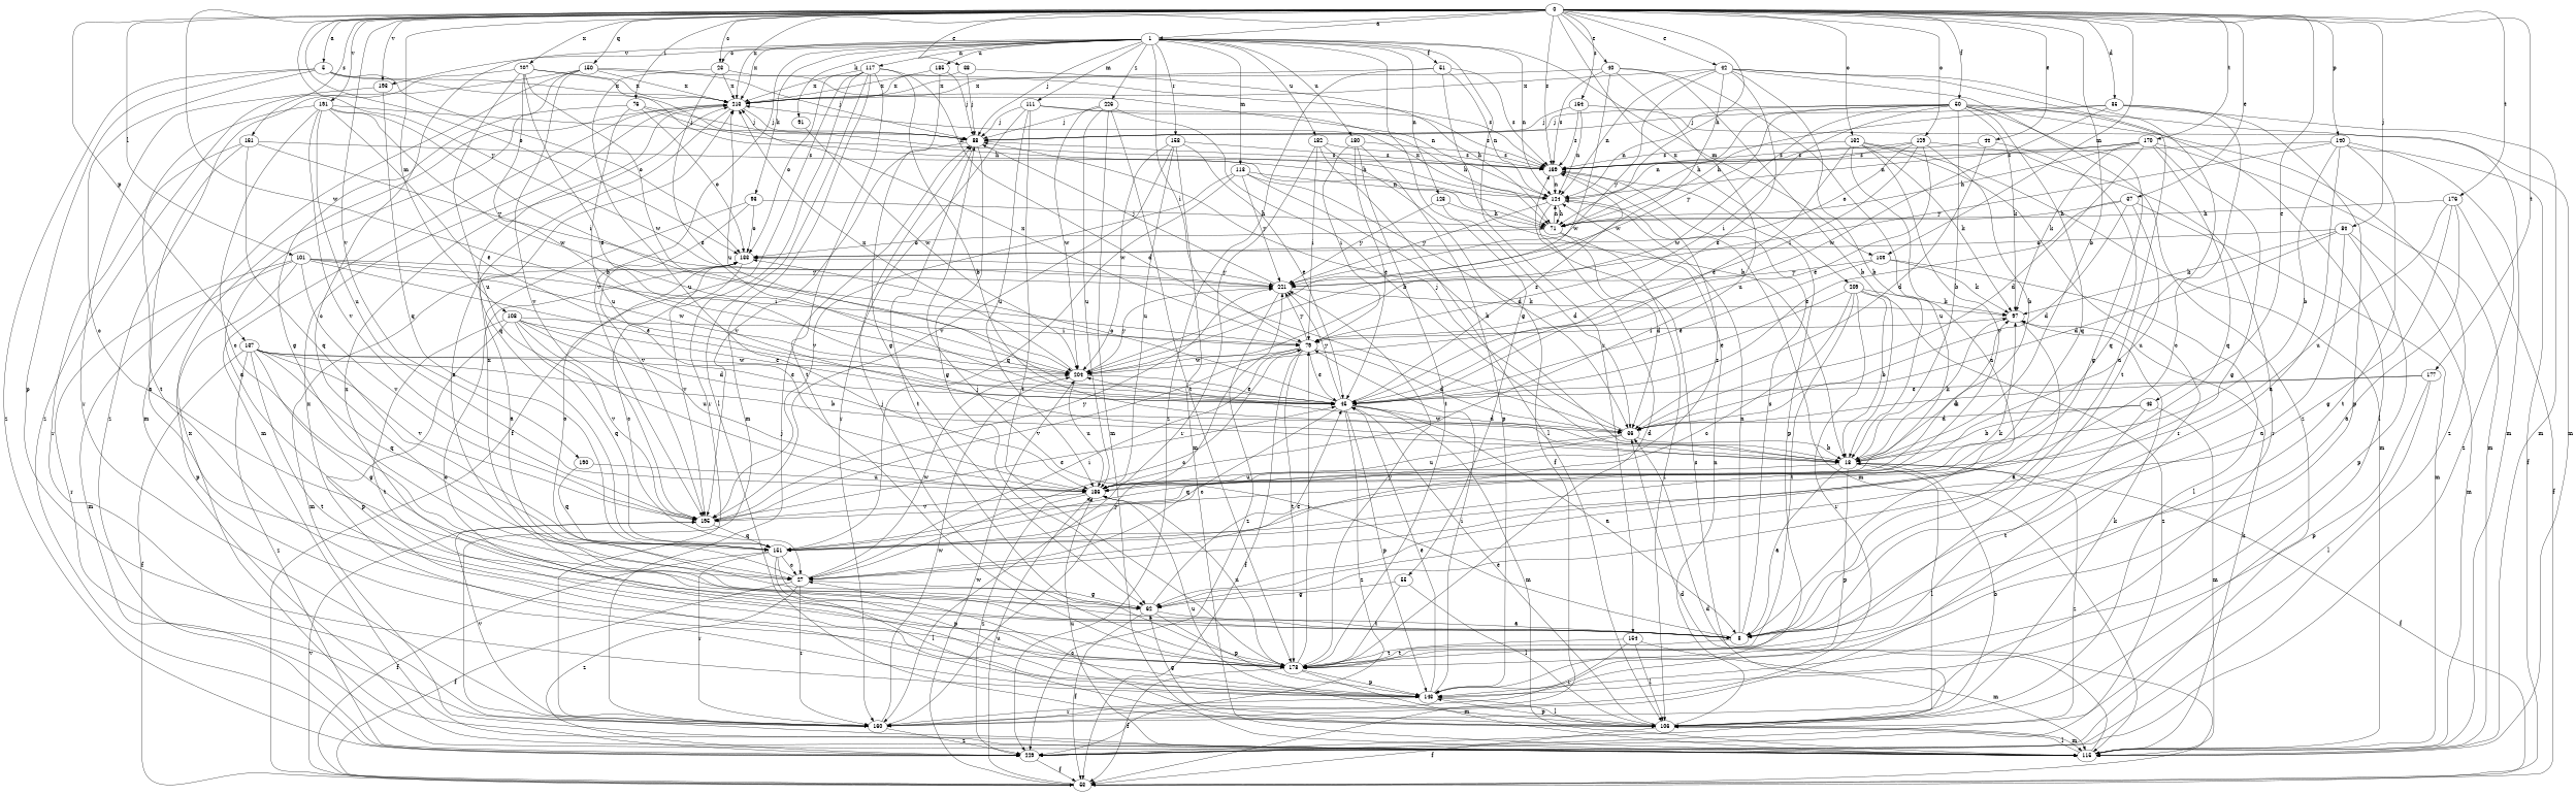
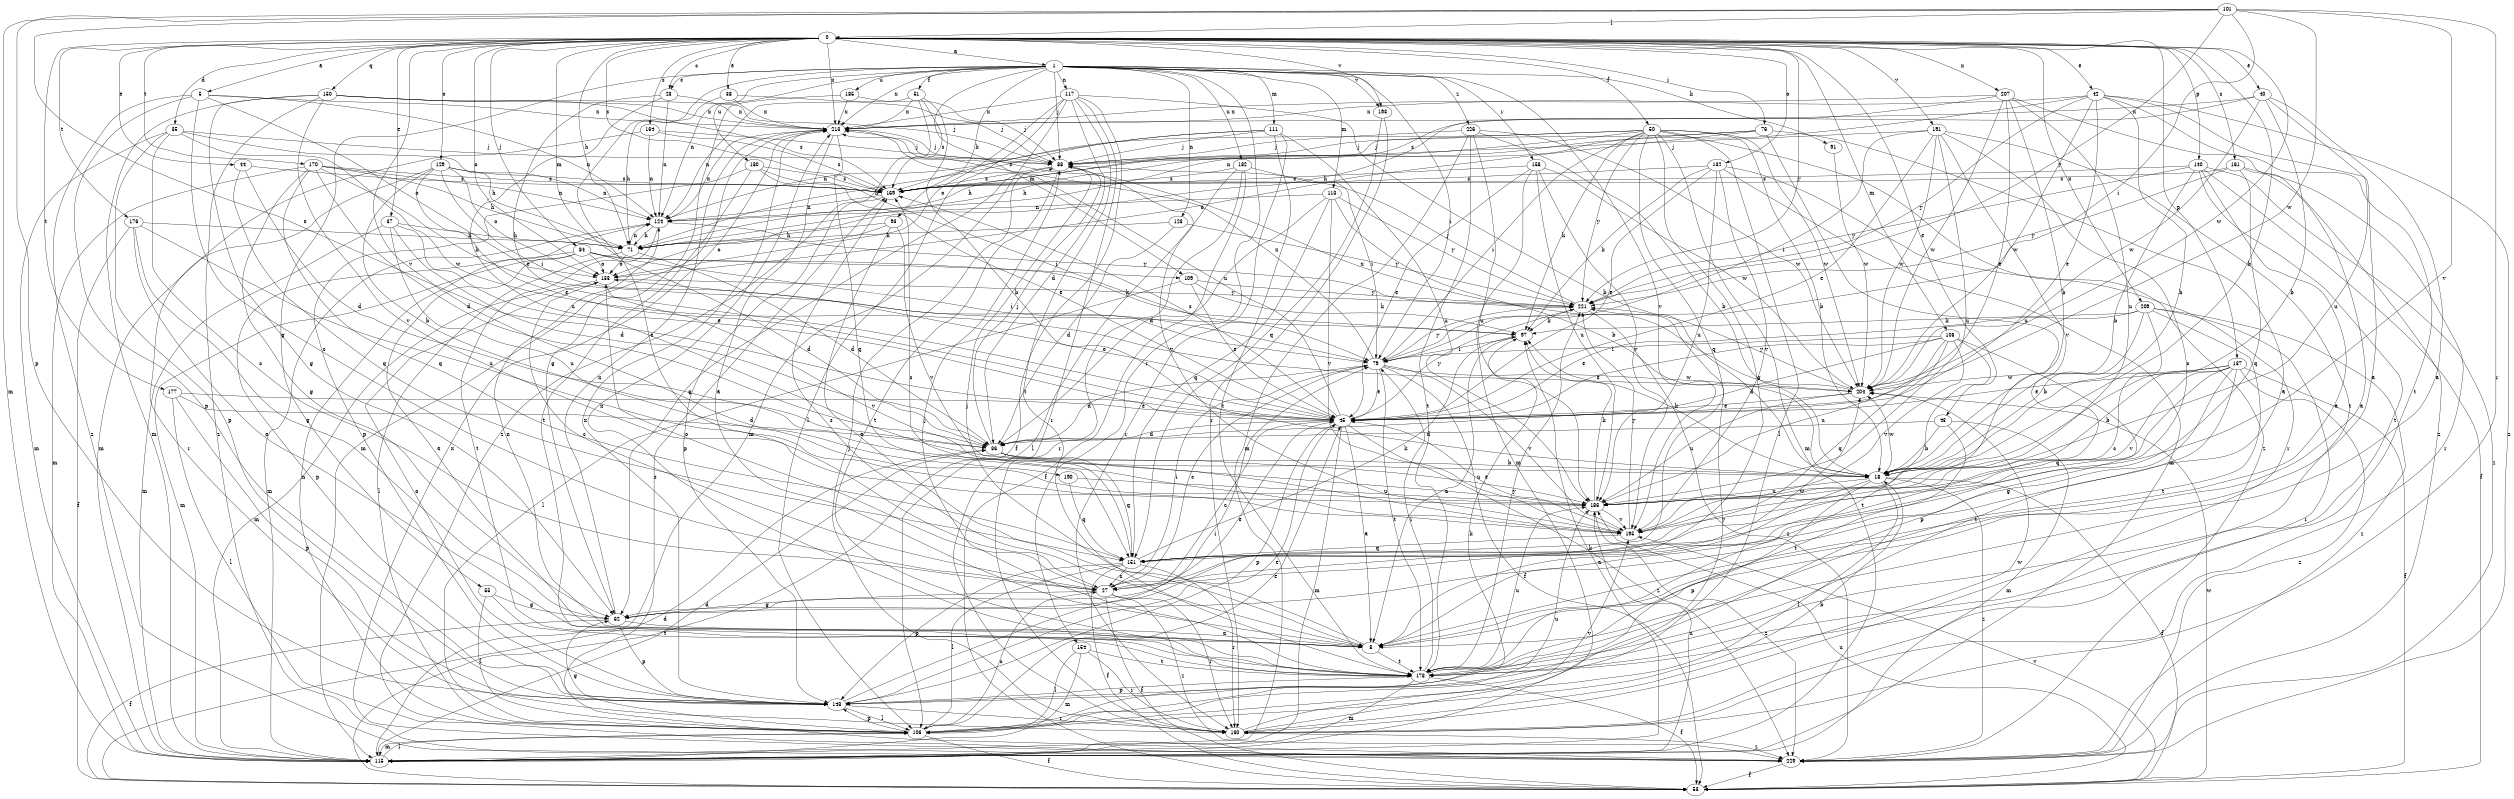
  strict digraph {
    0
    1
    5
    18
    23
    35
    37
    38
    40
    42
    43
    44
    50
    71
    76
    84
    101
    108
    109
    129
    132
    133
    137
    140
    150
    161
    164
    169
    170
    176
    177
    190
    191
    193
    204
    207
    209
    213
    221
    27
    51
    55
    79
    88
    91
    93
    111
    113
    117
    123
    124
    154
    158
    180
    182
    185
    195
    226
    143
    229
    8
    53
    97
    106
    186
    45
    115
    36
    178
    151
    62
    160
    0 -> 1 [label=a]
    0 -> 5 [label=a]
    0 -> 18 [label=b]
    0 -> 23 [label=c]
    0 -> 35 [label=d]
    0 -> 37 [label=e]
    0 -> 38 [label=e]
    0 -> 40 [label=e]
    0 -> 42 [label=e]
    0 -> 43 [label=e]
    0 -> 44 [label=e]
    0 -> 50 [label=f]
    0 -> 71 [label=h]
    0 -> 76 [label=i]
    0 -> 84 [label=j]
-   0 -> 101 [label=l]
+   101 -> 0 [label=l]
    0 -> 108 [label=m]
    0 -> 109 [label=m]
    0 -> 129 [label=o]
    0 -> 132 [label=o]
    0 -> 133 [label=o]
    0 -> 137 [label=p]
    0 -> 140 [label=p]
    0 -> 150 [label=q]
    0 -> 161 [label=s]
    0 -> 164 [label=s]
    0 -> 169 [label=s]
    0 -> 170 [label=t]
    0 -> 176 [label=t]
    0 -> 177 [label=t]
    0 -> 190 [label=v]
    0 -> 191 [label=v]
    0 -> 193 [label=v]
    0 -> 204 [label=w]
    0 -> 207 [label=x]
    0 -> 209 [label=x]
    0 -> 213 [label=x]
    0 -> 221 [label=y]
    1 -> 23 [label=c]
    1 -> 109 [label=m]
    1 -> 193 [label=v]
    1 -> 213 [label=x]
    1 -> 27 [label=c]
    1 -> 51 [label=f]
    1 -> 55 [label=g]
    1 -> 79 [label=i]
    1 -> 88 [label=j]
    1 -> 91 [label=k]
    1 -> 93 [label=k]
    1 -> 111 [label=m]
    1 -> 113 [label=m]
    1 -> 117 [label=n]
    1 -> 123 [label=n]
    1 -> 124 [label=n]
    1 -> 154 [label=r]
    1 -> 158 [label=r]
    1 -> 180 [label=u]
    1 -> 182 [label=u]
    1 -> 185 [label=u]
    1 -> 195 [label=v]
    1 -> 226 [label=z]
    5 -> 133 [label=o]
    5 -> 213 [label=x]
    5 -> 27 [label=c]
    5 -> 124 [label=n]
    5 -> 143 [label=p]
    5 -> 229 [label=z]
    18 -> 204 [label=w]
    18 -> 143 [label=p]
    18 -> 229 [label=z]
    18 -> 8 [label=a]
    18 -> 53 [label=f]
    18 -> 97 [label=k]
    18 -> 106 [label=l]
    18 -> 186 [label=u]
    23 -> 213 [label=x]
    23 -> 124 [label=n]
    23 -> 186 [label=u]
    23 -> 45 [label=e]
    35 -> 71 [label=h]
    35 -> 204 [label=w]
    35 -> 27 [label=c]
    35 -> 88 [label=j]
    35 -> 143 [label=p]
    35 -> 115 [label=m]
    37 -> 71 [label=h]
    37 -> 186 [label=u]
    37 -> 45 [label=e]
    37 -> 115 [label=m]
    37 -> 36 [label=d]
    38 -> 71 [label=h]
    38 -> 213 [label=x]
    38 -> 88 [label=j]
    40 -> 18 [label=b]
    40 -> 169 [label=s]
    40 -> 204 [label=w]
    40 -> 213 [label=x]
    40 -> 8 [label=a]
    40 -> 186 [label=u]
    42 -> 18 [label=b]
    42 -> 204 [label=w]
    42 -> 213 [label=x]
    42 -> 221 [label=y]
    42 -> 124 [label=n]
    42 -> 229 [label=z]
    42 -> 8 [label=a]
    42 -> 45 [label=e]
    42 -> 178 [label=t]
    43 -> 18 [label=b]
    43 -> 115 [label=m]
    43 -> 36 [label=d]
    43 -> 178 [label=t]
    44 -> 169 [label=s]
    44 -> 36 [label=d]
    44 -> 151 [label=q]
    50 -> 18 [label=b]
    50 -> 71 [label=h]
    50 -> 204 [label=w]
    50 -> 221 [label=y]
    50 -> 79 [label=i]
    50 -> 88 [label=j]
    50 -> 124 [label=n]
    50 -> 229 [label=z]
    50 -> 97 [label=k]
    50 -> 106 [label=l]
    50 -> 115 [label=m]
    50 -> 151 [label=q]
    50 -> 62 [label=g]
    71 -> 133 [label=o]
    71 -> 124 [label=n]
    71 -> 106 [label=l]
    71 -> 36 [label=d]
    76 -> 71 [label=h]
    76 -> 133 [label=o]
    76 -> 88 [label=j]
    76 -> 8 [label=a]
    76 -> 186 [label=u]
    84 -> 133 [label=o]
+   84 -> 79 [label=i]
    84 -> 143 [label=p]
    84 -> 8 [label=a]
    84 -> 97 [label=k]
    84 -> 115 [label=m]
    84 -> 36 [label=d]
    101 -> 204 [label=w]
    101 -> 221 [label=y]
    101 -> 79 [label=i]
    101 -> 195 [label=v]
    101 -> 143 [label=p]
    101 -> 45 [label=e]
    101 -> 115 [label=m]
    101 -> 160 [label=r]
    108 -> 79 [label=i]
    108 -> 195 [label=v]
    108 -> 143 [label=p]
    108 -> 186 [label=u]
    108 -> 45 [label=e]
    108 -> 36 [label=d]
    108 -> 178 [label=t]
    108 -> 151 [label=q]
    109 -> 221 [label=y]
    109 -> 97 [label=k]
    109 -> 106 [label=l]
    109 -> 45 [label=e]
    129 -> 18 [label=b]
    129 -> 133 [label=o]
    129 -> 169 [label=s]
    129 -> 79 [label=i]
    129 -> 124 [label=n]
    129 -> 45 [label=e]
    129 -> 160 [label=r]
    132 -> 169 [label=s]
    132 -> 195 [label=v]
    132 -> 97 [label=k]
    132 -> 186 [label=u]
    132 -> 45 [label=e]
    132 -> 115 [label=m]
    132 -> 160 [label=r]
    133 -> 221 [label=y]
    133 -> 27 [label=c]
    133 -> 195 [label=v]
    133 -> 115 [label=m]
    137 -> 18 [label=b]
    137 -> 204 [label=w]
    137 -> 195 [label=v]
    137 -> 229 [label=z]
    137 -> 53 [label=f]
    137 -> 45 [label=e]
    137 -> 178 [label=t]
    137 -> 151 [label=q]
    137 -> 62 [label=g]
    140 -> 18 [label=b]
    140 -> 169 [label=s]
    140 -> 221 [label=y]
    140 -> 229 [label=z]
    140 -> 8 [label=a]
    140 -> 53 [label=f]
    140 -> 178 [label=t]
    150 -> 169 [label=s]
    150 -> 213 [label=x]
    150 -> 88 [label=j]
    150 -> 195 [label=v]
    150 -> 229 [label=z]
    150 -> 115 [label=m]
    150 -> 62 [label=g]
    161 -> 169 [label=s]
    161 -> 221 [label=y]
    161 -> 8 [label=a]
    161 -> 151 [label=q]
    161 -> 160 [label=r]
    164 -> 169 [label=s]
    164 -> 88 [label=j]
    164 -> 124 [label=n]
    164 -> 115 [label=m]
    169 -> 124 [label=n]
    169 -> 143 [label=p]
    170 -> 71 [label=h]
    170 -> 169 [label=s]
    170 -> 124 [label=n]
    170 -> 97 [label=k]
    170 -> 115 [label=m]
    170 -> 36 [label=d]
    170 -> 151 [label=q]
    170 -> 62 [label=g]
    176 -> 71 [label=h]
    176 -> 8 [label=a]
    176 -> 53 [label=f]
    176 -> 186 [label=u]
    176 -> 62 [label=g]
    177 -> 143 [label=p]
    177 -> 106 [label=l]
    177 -> 45 [label=e]
    177 -> 36 [label=d]
    190 -> 186 [label=u]
    190 -> 151 [label=q]
    191 -> 204 [label=w]
    191 -> 27 [label=c]
    191 -> 79 [label=i]
    191 -> 88 [label=j]
    191 -> 195 [label=v]
    191 -> 186 [label=u]
    191 -> 45 [label=e]
    191 -> 178 [label=t]
    193 -> 151 [label=q]
    193 -> 160 [label=r]
    204 -> 213 [label=x]
    204 -> 221 [label=y]
    204 -> 186 [label=u]
    204 -> 45 [label=e]
    207 -> 18 [label=b]
    207 -> 71 [label=h]
    207 -> 204 [label=w]
    207 -> 213 [label=x]
    207 -> 229 [label=z]
    207 -> 186 [label=u]
    207 -> 45 [label=e]
    209 -> 18 [label=b]
    209 -> 27 [label=c]
    209 -> 229 [label=z]
    209 -> 97 [label=k]
    209 -> 45 [label=e]
    209 -> 178 [label=t]
    209 -> 160 [label=r]
    213 -> 88 [label=j]
    213 -> 8 [label=a]
    213 -> 115 [label=m]
    213 -> 151 [label=q]
    221 -> 88 [label=j]
    221 -> 229 [label=z]
    221 -> 97 [label=k]
    27 -> 133 [label=o]
    27 -> 204 [label=w]
    27 -> 79 [label=i]
    27 -> 229 [label=z]
    27 -> 53 [label=f]
    27 -> 62 [label=g]
    27 -> 160 [label=r]
    51 -> 18 [label=b]
    51 -> 169 [label=s]
    51 -> 213 [label=x]
    51 -> 124 [label=n]
    51 -> 229 [label=z]
    55 -> 106 [label=l]
    55 -> 178 [label=t]
    55 -> 62 [label=g]
    79 -> 204 [label=w]
    79 -> 213 [label=x]
    79 -> 221 [label=y]
    79 -> 27 [label=c]
    79 -> 195 [label=v]
    79 -> 53 [label=f]
    79 -> 45 [label=e]
    79 -> 36 [label=d]
    79 -> 178 [label=t]
    88 -> 169 [label=s]
    88 -> 195 [label=v]
    88 -> 178 [label=t]
    88 -> 62 [label=g]
    91 -> 204 [label=w]
    93 -> 71 [label=h]
    93 -> 133 [label=o]
    93 -> 195 [label=v]
    93 -> 8 [label=a]
    111 -> 71 [label=h]
    111 -> 169 [label=s]
    111 -> 88 [label=j]
    111 -> 186 [label=u]
    111 -> 178 [label=t]
    111 -> 160 [label=r]
    113 -> 18 [label=b]
    113 -> 221 [label=y]
    113 -> 124 [label=n]
    113 -> 195 [label=v]
    113 -> 36 [label=d]
    113 -> 151 [label=q]
    117 -> 18 [label=b]
    117 -> 133 [label=o]
    117 -> 213 [label=x]
    117 -> 53 [label=f]
    117 -> 106 [label=l]
    117 -> 115 [label=m]
    117 -> 36 [label=d]
    117 -> 178 [label=t]
    117 -> 160 [label=r]
    123 -> 71 [label=h]
    123 -> 221 [label=y]
    123 -> 36 [label=d]
    124 -> 71 [label=h]
    124 -> 213 [label=x]
    124 -> 221 [label=y]
    124 -> 115 [label=m]
-   124 -> 178 [label=d]
+   124 -> 178 [label=t]
    154 -> 106 [label=l]
    154 -> 115 [label=m]
    154 -> 178 [label=t]
    154 -> 160 [label=r]
    158 -> 169 [label=s]
    158 -> 204 [label=w]
    158 -> 195 [label=v]
    158 -> 186 [label=u]
    158 -> 45 [label=e]
    158 -> 115 [label=m]
    180 -> 169 [label=s]
    180 -> 79 [label=i]
    180 -> 143 [label=p]
    180 -> 45 [label=e]
    180 -> 178 [label=t]
    182 -> 169 [label=s]
    182 -> 79 [label=i]
    182 -> 53 [label=f]
    182 -> 106 [label=l]
    182 -> 160 [label=r]
    185 -> 213 [label=x]
    185 -> 88 [label=j]
    185 -> 62 [label=g]
    195 -> 221 [label=y]
    195 -> 45 [label=e]
    195 -> 151 [label=q]
    226 -> 18 [label=b]
    226 -> 204 [label=w]
    226 -> 88 [label=j]
    226 -> 186 [label=u]
    226 -> 115 [label=m]
    226 -> 178 [label=t]
    143 -> 133 [label=o]
    143 -> 213 [label=x]
    143 -> 79 [label=i]
    143 -> 106 [label=l]
    143 -> 45 [label=e]
    143 -> 160 [label=r]
    229 -> 169 [label=s]
    229 -> 213 [label=x]
    229 -> 53 [label=f]
    8 -> 169 [label=s]
    8 -> 88 [label=j]
    8 -> 124 [label=n]
    8 -> 178 [label=t]
    53 -> 204 [label=w]
    53 -> 195 [label=v]
    53 -> 186 [label=u]
    53 -> 36 [label=d]
    97 -> 79 [label=i]
    97 -> 8 [label=a]
    106 -> 18 [label=b]
    106 -> 27 [label=c]
    106 -> 124 [label=n]
    106 -> 143 [label=p]
    106 -> 53 [label=f]
    106 -> 97 [label=k]
    106 -> 186 [label=u]
    106 -> 45 [label=e]
    106 -> 115 [label=m]
    106 -> 62 [label=g]
    186 -> 195 [label=v]
    186 -> 229 [label=z]
    186 -> 97 [label=k]
    45 -> 133 [label=o]
    45 -> 169 [label=s]
    45 -> 213 [label=u]
    45 -> 221 [label=y]
    45 -> 27 [label=c]
    45 -> 143 [label=p]
    45 -> 229 [label=z]
    45 -> 8 [label=a]
    45 -> 115 [label=m]
    45 -> 36 [label=d]
    115 -> 97 [label=k]
    115 -> 106 [label=l]
    115 -> 186 [label=u]
    115 -> 36 [label=d]
    36 -> 18 [label=b]
    36 -> 88 [label=j]
    36 -> 186 [label=u]
    36 -> 151 [label=q]
    178 -> 213 [label=x]
    178 -> 221 [label=y]
    178 -> 79 [label=i]
    178 -> 88 [label=j]
    178 -> 143 [label=p]
    178 -> 53 [label=f]
    178 -> 186 [label=u]
    178 -> 115 [label=m]
    151 -> 169 [label=s]
    151 -> 27 [label=c]
    151 -> 143 [label=p]
    151 -> 53 [label=f]
    151 -> 97 [label=k]
    151 -> 106 [label=l]
    151 -> 160 [label=r]
    62 -> 213 [label=x]
    62 -> 143 [label=p]
    62 -> 8 [label=a]
    62 -> 53 [label=f]
    62 -> 45 [label=e]
    160 -> 204 [label=w]
    160 -> 221 [label=y]
    160 -> 88 [label=j]
    160 -> 195 [label=v]
    160 -> 229 [label=z]
  }
